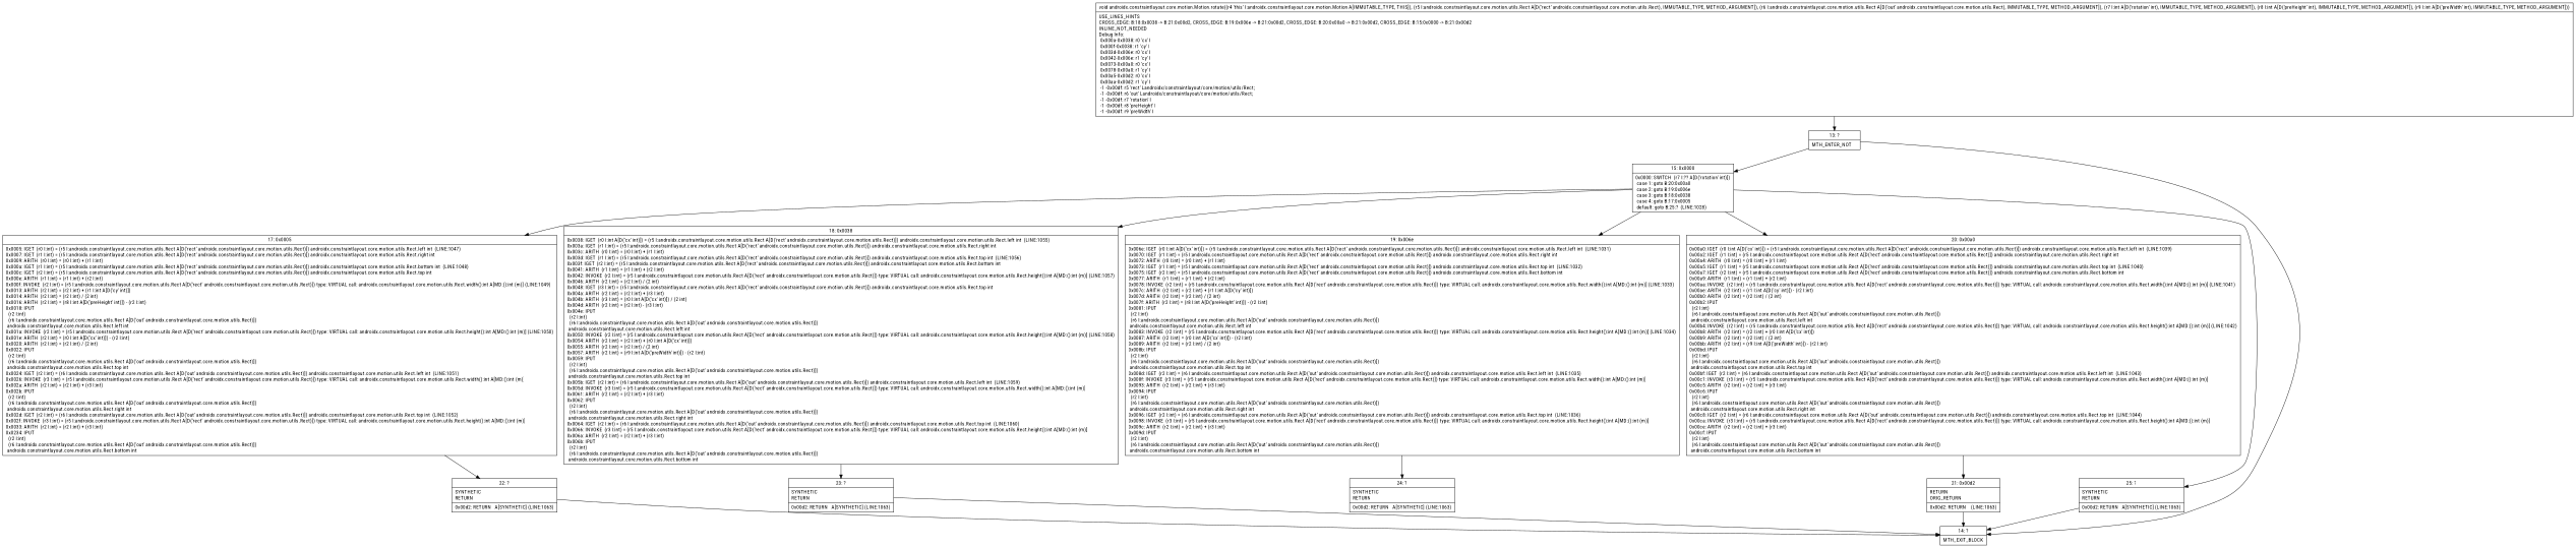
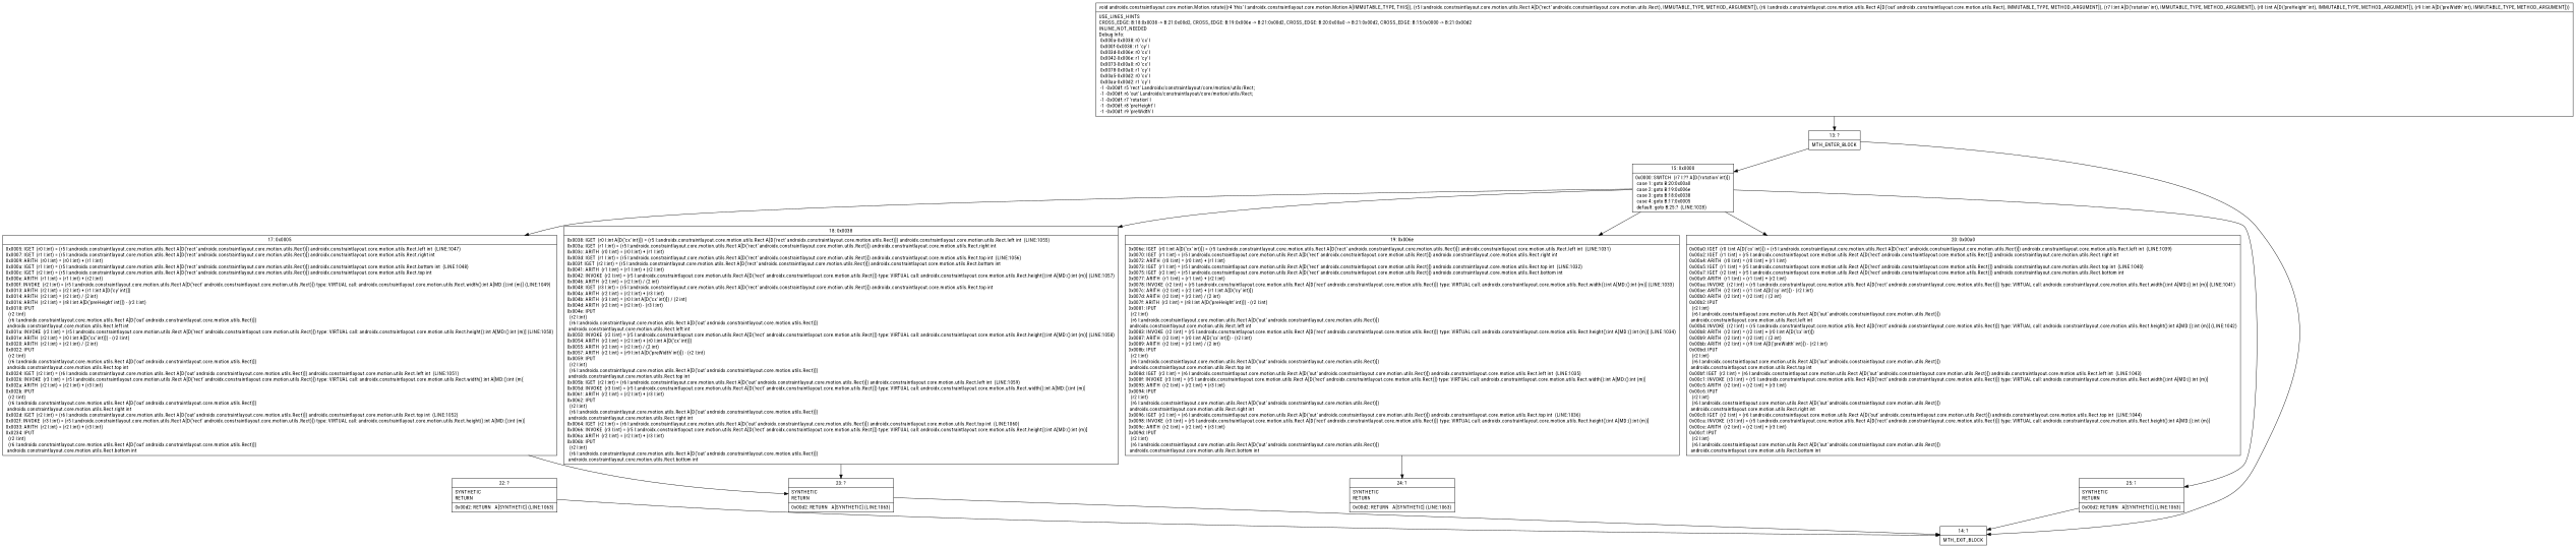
  digraph {
    fontname="Roboto Condensed"
    node [fontname="Roboto Condensed" shape=record]
    edge [fontname="Roboto Condensed"]
-   n1 [label="{13\:\ ?|MTH_ENTER_NOT\l}"]
+   n1 [label="{13\:\ ?|MTH_ENTER_BLOCK\l}"]
    n2 [label="{15\:\ 0x0000|0x0000: SWITCH  (r7 I:?? A[D('rotation' int)])\l case 1: goto B:20:0x00a0\l case 2: goto B:19:0x006e\l case 3: goto B:18:0x0038\l case 4: goto B:17:0x0005\l default: goto B:25:?  (LINE:1028)\l}"]
    n3 [label="{14\:\ ?|MTH_EXIT_BLOCK\l}"]
    n4 [label="{17\:\ 0x0005|0x0005: IGET  (r0 I:int) = (r5 I:androidx.constraintlayout.core.motion.utils.Rect A[D('rect' androidx.constraintlayout.core.motion.utils.Rect)]) androidx.constraintlayout.core.motion.utils.Rect.left int  (LINE:1047)\l0x0007: IGET  (r1 I:int) = (r5 I:androidx.constraintlayout.core.motion.utils.Rect A[D('rect' androidx.constraintlayout.core.motion.utils.Rect)]) androidx.constraintlayout.core.motion.utils.Rect.right int \l0x0009: ARITH  (r0 I:int) = (r0 I:int) + (r1 I:int) \l0x000a: IGET  (r1 I:int) = (r5 I:androidx.constraintlayout.core.motion.utils.Rect A[D('rect' androidx.constraintlayout.core.motion.utils.Rect)]) androidx.constraintlayout.core.motion.utils.Rect.bottom int  (LINE:1048)\l0x000c: IGET  (r2 I:int) = (r5 I:androidx.constraintlayout.core.motion.utils.Rect A[D('rect' androidx.constraintlayout.core.motion.utils.Rect)]) androidx.constraintlayout.core.motion.utils.Rect.top int \l0x000e: ARITH  (r1 I:int) = (r1 I:int) + (r2 I:int) \l0x000f: INVOKE  (r2 I:int) = (r5 I:androidx.constraintlayout.core.motion.utils.Rect A[D('rect' androidx.constraintlayout.core.motion.utils.Rect)]) type: VIRTUAL call: androidx.constraintlayout.core.motion.utils.Rect.width():int A[MD:():int (m)] (LINE:1049)\l0x0013: ARITH  (r2 I:int) = (r2 I:int) + (r1 I:int A[D('cy' int)]) \l0x0014: ARITH  (r2 I:int) = (r2 I:int) \/ (2 int) \l0x0016: ARITH  (r2 I:int) = (r8 I:int A[D('preHeight' int)]) \- (r2 I:int) \l0x0018: IPUT  \l  (r2 I:int)\l  (r6 I:androidx.constraintlayout.core.motion.utils.Rect A[D('out' androidx.constraintlayout.core.motion.utils.Rect)])\l androidx.constraintlayout.core.motion.utils.Rect.left int \l0x001a: INVOKE  (r2 I:int) = (r5 I:androidx.constraintlayout.core.motion.utils.Rect A[D('rect' androidx.constraintlayout.core.motion.utils.Rect)]) type: VIRTUAL call: androidx.constraintlayout.core.motion.utils.Rect.height():int A[MD:():int (m)] (LINE:1050)\l0x001e: ARITH  (r2 I:int) = (r0 I:int A[D('cx' int)]) \- (r2 I:int) \l0x0020: ARITH  (r2 I:int) = (r2 I:int) \/ (2 int) \l0x0022: IPUT  \l  (r2 I:int)\l  (r6 I:androidx.constraintlayout.core.motion.utils.Rect A[D('out' androidx.constraintlayout.core.motion.utils.Rect)])\l androidx.constraintlayout.core.motion.utils.Rect.top int \l0x0024: IGET  (r2 I:int) = (r6 I:androidx.constraintlayout.core.motion.utils.Rect A[D('out' androidx.constraintlayout.core.motion.utils.Rect)]) androidx.constraintlayout.core.motion.utils.Rect.left int  (LINE:1051)\l0x0026: INVOKE  (r3 I:int) = (r5 I:androidx.constraintlayout.core.motion.utils.Rect A[D('rect' androidx.constraintlayout.core.motion.utils.Rect)]) type: VIRTUAL call: androidx.constraintlayout.core.motion.utils.Rect.width():int A[MD:():int (m)]\l0x002a: ARITH  (r2 I:int) = (r2 I:int) + (r3 I:int) \l0x002b: IPUT  \l  (r2 I:int)\l  (r6 I:androidx.constraintlayout.core.motion.utils.Rect A[D('out' androidx.constraintlayout.core.motion.utils.Rect)])\l androidx.constraintlayout.core.motion.utils.Rect.right int \l0x002d: IGET  (r2 I:int) = (r6 I:androidx.constraintlayout.core.motion.utils.Rect A[D('out' androidx.constraintlayout.core.motion.utils.Rect)]) androidx.constraintlayout.core.motion.utils.Rect.top int  (LINE:1052)\l0x002f: INVOKE  (r3 I:int) = (r5 I:androidx.constraintlayout.core.motion.utils.Rect A[D('rect' androidx.constraintlayout.core.motion.utils.Rect)]) type: VIRTUAL call: androidx.constraintlayout.core.motion.utils.Rect.height():int A[MD:():int (m)]\l0x0033: ARITH  (r2 I:int) = (r2 I:int) + (r3 I:int) \l0x0234: IPUT  \l  (r2 I:int)\l  (r6 I:androidx.constraintlayout.core.motion.utils.Rect A[D('out' androidx.constraintlayout.core.motion.utils.Rect)])\l androidx.constraintlayout.core.motion.utils.Rect.bottom int \l}"]
    n5 [label="{18\:\ 0x0038|0x0038: IGET  (r0 I:int A[D('cx' int)]) = (r5 I:androidx.constraintlayout.core.motion.utils.Rect A[D('rect' androidx.constraintlayout.core.motion.utils.Rect)]) androidx.constraintlayout.core.motion.utils.Rect.left int  (LINE:1055)\l0x003a: IGET  (r1 I:int) = (r5 I:androidx.constraintlayout.core.motion.utils.Rect A[D('rect' androidx.constraintlayout.core.motion.utils.Rect)]) androidx.constraintlayout.core.motion.utils.Rect.right int \l0x003c: ARITH  (r0 I:int) = (r0 I:int) + (r1 I:int) \l0x003d: IGET  (r1 I:int) = (r5 I:androidx.constraintlayout.core.motion.utils.Rect A[D('rect' androidx.constraintlayout.core.motion.utils.Rect)]) androidx.constraintlayout.core.motion.utils.Rect.top int  (LINE:1056)\l0x003f: IGET  (r2 I:int) = (r5 I:androidx.constraintlayout.core.motion.utils.Rect A[D('rect' androidx.constraintlayout.core.motion.utils.Rect)]) androidx.constraintlayout.core.motion.utils.Rect.bottom int \l0x0041: ARITH  (r1 I:int) = (r1 I:int) + (r2 I:int) \l0x0042: INVOKE  (r2 I:int) = (r5 I:androidx.constraintlayout.core.motion.utils.Rect A[D('rect' androidx.constraintlayout.core.motion.utils.Rect)]) type: VIRTUAL call: androidx.constraintlayout.core.motion.utils.Rect.height():int A[MD:():int (m)] (LINE:1057)\l0x0046: ARITH  (r2 I:int) = (r2 I:int) \/ (2 int) \l0x0048: IGET  (r3 I:int) = (r5 I:androidx.constraintlayout.core.motion.utils.Rect A[D('rect' androidx.constraintlayout.core.motion.utils.Rect)]) androidx.constraintlayout.core.motion.utils.Rect.top int \l0x004a: ARITH  (r2 I:int) = (r2 I:int) + (r3 I:int) \l0x004b: ARITH  (r3 I:int) = (r0 I:int A[D('cx' int)]) \/ (2 int) \l0x004d: ARITH  (r2 I:int) = (r2 I:int) \- (r3 I:int) \l0x004e: IPUT  \l  (r2 I:int)\l  (r6 I:androidx.constraintlayout.core.motion.utils.Rect A[D('out' androidx.constraintlayout.core.motion.utils.Rect)])\l androidx.constraintlayout.core.motion.utils.Rect.left int \l0x0050: INVOKE  (r2 I:int) = (r5 I:androidx.constraintlayout.core.motion.utils.Rect A[D('rect' androidx.constraintlayout.core.motion.utils.Rect)]) type: VIRTUAL call: androidx.constraintlayout.core.motion.utils.Rect.height():int A[MD:():int (m)] (LINE:1058)\l0x0054: ARITH  (r2 I:int) = (r2 I:int) + (r0 I:int A[D('cx' int)]) \l0x0055: ARITH  (r2 I:int) = (r2 I:int) \/ (2 int) \l0x0057: ARITH  (r2 I:int) = (r9 I:int A[D('preWidth' int)]) \- (r2 I:int) \l0x0059: IPUT  \l  (r2 I:int)\l  (r6 I:androidx.constraintlayout.core.motion.utils.Rect A[D('out' androidx.constraintlayout.core.motion.utils.Rect)])\l androidx.constraintlayout.core.motion.utils.Rect.top int \l0x005b: IGET  (r2 I:int) = (r6 I:androidx.constraintlayout.core.motion.utils.Rect A[D('out' androidx.constraintlayout.core.motion.utils.Rect)]) androidx.constraintlayout.core.motion.utils.Rect.left int  (LINE:1059)\l0x005d: INVOKE  (r3 I:int) = (r5 I:androidx.constraintlayout.core.motion.utils.Rect A[D('rect' androidx.constraintlayout.core.motion.utils.Rect)]) type: VIRTUAL call: androidx.constraintlayout.core.motion.utils.Rect.width():int A[MD:():int (m)]\l0x0061: ARITH  (r2 I:int) = (r2 I:int) + (r3 I:int) \l0x0062: IPUT  \l  (r2 I:int)\l  (r6 I:androidx.constraintlayout.core.motion.utils.Rect A[D('out' androidx.constraintlayout.core.motion.utils.Rect)])\l androidx.constraintlayout.core.motion.utils.Rect.right int \l0x0064: IGET  (r2 I:int) = (r6 I:androidx.constraintlayout.core.motion.utils.Rect A[D('out' androidx.constraintlayout.core.motion.utils.Rect)]) androidx.constraintlayout.core.motion.utils.Rect.top int  (LINE:1060)\l0x0066: INVOKE  (r3 I:int) = (r5 I:androidx.constraintlayout.core.motion.utils.Rect A[D('rect' androidx.constraintlayout.core.motion.utils.Rect)]) type: VIRTUAL call: androidx.constraintlayout.core.motion.utils.Rect.height():int A[MD:():int (m)]\l0x006a: ARITH  (r2 I:int) = (r2 I:int) + (r3 I:int) \l0x006b: IPUT  \l  (r2 I:int)\l  (r6 I:androidx.constraintlayout.core.motion.utils.Rect A[D('out' androidx.constraintlayout.core.motion.utils.Rect)])\l androidx.constraintlayout.core.motion.utils.Rect.bottom int \l}"]
    n6 [label="{19\:\ 0x006e|0x006e: IGET  (r0 I:int A[D('cx' int)]) = (r5 I:androidx.constraintlayout.core.motion.utils.Rect A[D('rect' androidx.constraintlayout.core.motion.utils.Rect)]) androidx.constraintlayout.core.motion.utils.Rect.left int  (LINE:1031)\l0x0070: IGET  (r1 I:int) = (r5 I:androidx.constraintlayout.core.motion.utils.Rect A[D('rect' androidx.constraintlayout.core.motion.utils.Rect)]) androidx.constraintlayout.core.motion.utils.Rect.right int \l0x0072: ARITH  (r0 I:int) = (r0 I:int) + (r1 I:int) \l0x0073: IGET  (r1 I:int) = (r5 I:androidx.constraintlayout.core.motion.utils.Rect A[D('rect' androidx.constraintlayout.core.motion.utils.Rect)]) androidx.constraintlayout.core.motion.utils.Rect.top int  (LINE:1032)\l0x0075: IGET  (r2 I:int) = (r5 I:androidx.constraintlayout.core.motion.utils.Rect A[D('rect' androidx.constraintlayout.core.motion.utils.Rect)]) androidx.constraintlayout.core.motion.utils.Rect.bottom int \l0x0077: ARITH  (r1 I:int) = (r1 I:int) + (r2 I:int) \l0x0078: INVOKE  (r2 I:int) = (r5 I:androidx.constraintlayout.core.motion.utils.Rect A[D('rect' androidx.constraintlayout.core.motion.utils.Rect)]) type: VIRTUAL call: androidx.constraintlayout.core.motion.utils.Rect.width():int A[MD:():int (m)] (LINE:1033)\l0x007c: ARITH  (r2 I:int) = (r2 I:int) + (r1 I:int A[D('cy' int)]) \l0x007d: ARITH  (r2 I:int) = (r2 I:int) \/ (2 int) \l0x007f: ARITH  (r2 I:int) = (r8 I:int A[D('preHeight' int)]) \- (r2 I:int) \l0x0081: IPUT  \l  (r2 I:int)\l  (r6 I:androidx.constraintlayout.core.motion.utils.Rect A[D('out' androidx.constraintlayout.core.motion.utils.Rect)])\l androidx.constraintlayout.core.motion.utils.Rect.left int \l0x0083: INVOKE  (r2 I:int) = (r5 I:androidx.constraintlayout.core.motion.utils.Rect A[D('rect' androidx.constraintlayout.core.motion.utils.Rect)]) type: VIRTUAL call: androidx.constraintlayout.core.motion.utils.Rect.height():int A[MD:():int (m)] (LINE:1034)\l0x0087: ARITH  (r2 I:int) = (r0 I:int A[D('cx' int)]) \- (r2 I:int) \l0x0089: ARITH  (r2 I:int) = (r2 I:int) \/ (2 int) \l0x008b: IPUT  \l  (r2 I:int)\l  (r6 I:androidx.constraintlayout.core.motion.utils.Rect A[D('out' androidx.constraintlayout.core.motion.utils.Rect)])\l androidx.constraintlayout.core.motion.utils.Rect.top int \l0x008d: IGET  (r2 I:int) = (r6 I:androidx.constraintlayout.core.motion.utils.Rect A[D('out' androidx.constraintlayout.core.motion.utils.Rect)]) androidx.constraintlayout.core.motion.utils.Rect.left int  (LINE:1035)\l0x008f: INVOKE  (r3 I:int) = (r5 I:androidx.constraintlayout.core.motion.utils.Rect A[D('rect' androidx.constraintlayout.core.motion.utils.Rect)]) type: VIRTUAL call: androidx.constraintlayout.core.motion.utils.Rect.width():int A[MD:():int (m)]\l0x0093: ARITH  (r2 I:int) = (r2 I:int) + (r3 I:int) \l0x0094: IPUT  \l  (r2 I:int)\l  (r6 I:androidx.constraintlayout.core.motion.utils.Rect A[D('out' androidx.constraintlayout.core.motion.utils.Rect)])\l androidx.constraintlayout.core.motion.utils.Rect.right int \l0x0096: IGET  (r2 I:int) = (r6 I:androidx.constraintlayout.core.motion.utils.Rect A[D('out' androidx.constraintlayout.core.motion.utils.Rect)]) androidx.constraintlayout.core.motion.utils.Rect.top int  (LINE:1036)\l0x0098: INVOKE  (r3 I:int) = (r5 I:androidx.constraintlayout.core.motion.utils.Rect A[D('rect' androidx.constraintlayout.core.motion.utils.Rect)]) type: VIRTUAL call: androidx.constraintlayout.core.motion.utils.Rect.height():int A[MD:():int (m)]\l0x009c: ARITH  (r2 I:int) = (r2 I:int) + (r3 I:int) \l0x009d: IPUT  \l  (r2 I:int)\l  (r6 I:androidx.constraintlayout.core.motion.utils.Rect A[D('out' androidx.constraintlayout.core.motion.utils.Rect)])\l androidx.constraintlayout.core.motion.utils.Rect.bottom int \l}"]
    n7 [label="{20\:\ 0x00a0|0x00a0: IGET  (r0 I:int A[D('cx' int)]) = (r5 I:androidx.constraintlayout.core.motion.utils.Rect A[D('rect' androidx.constraintlayout.core.motion.utils.Rect)]) androidx.constraintlayout.core.motion.utils.Rect.left int  (LINE:1039)\l0x00a2: IGET  (r1 I:int) = (r5 I:androidx.constraintlayout.core.motion.utils.Rect A[D('rect' androidx.constraintlayout.core.motion.utils.Rect)]) androidx.constraintlayout.core.motion.utils.Rect.right int \l0x00a4: ARITH  (r0 I:int) = (r0 I:int) + (r1 I:int) \l0x00a5: IGET  (r1 I:int) = (r5 I:androidx.constraintlayout.core.motion.utils.Rect A[D('rect' androidx.constraintlayout.core.motion.utils.Rect)]) androidx.constraintlayout.core.motion.utils.Rect.top int  (LINE:1040)\l0x00a7: IGET  (r2 I:int) = (r5 I:androidx.constraintlayout.core.motion.utils.Rect A[D('rect' androidx.constraintlayout.core.motion.utils.Rect)]) androidx.constraintlayout.core.motion.utils.Rect.bottom int \l0x00a9: ARITH  (r1 I:int) = (r1 I:int) + (r2 I:int) \l0x00aa: INVOKE  (r2 I:int) = (r5 I:androidx.constraintlayout.core.motion.utils.Rect A[D('rect' androidx.constraintlayout.core.motion.utils.Rect)]) type: VIRTUAL call: androidx.constraintlayout.core.motion.utils.Rect.width():int A[MD:():int (m)] (LINE:1041)\l0x00ae: ARITH  (r2 I:int) = (r1 I:int A[D('cy' int)]) \- (r2 I:int) \l0x00b0: ARITH  (r2 I:int) = (r2 I:int) \/ (2 int) \l0x00b2: IPUT  \l  (r2 I:int)\l  (r6 I:androidx.constraintlayout.core.motion.utils.Rect A[D('out' androidx.constraintlayout.core.motion.utils.Rect)])\l androidx.constraintlayout.core.motion.utils.Rect.left int \l0x00b4: INVOKE  (r2 I:int) = (r5 I:androidx.constraintlayout.core.motion.utils.Rect A[D('rect' androidx.constraintlayout.core.motion.utils.Rect)]) type: VIRTUAL call: androidx.constraintlayout.core.motion.utils.Rect.height():int A[MD:():int (m)] (LINE:1042)\l0x00b8: ARITH  (r2 I:int) = (r2 I:int) + (r0 I:int A[D('cx' int)]) \l0x00b9: ARITH  (r2 I:int) = (r2 I:int) \/ (2 int) \l0x00bb: ARITH  (r2 I:int) = (r9 I:int A[D('preWidth' int)]) \- (r2 I:int) \l0x00bd: IPUT  \l  (r2 I:int)\l  (r6 I:androidx.constraintlayout.core.motion.utils.Rect A[D('out' androidx.constraintlayout.core.motion.utils.Rect)])\l androidx.constraintlayout.core.motion.utils.Rect.top int \l0x00bf: IGET  (r2 I:int) = (r6 I:androidx.constraintlayout.core.motion.utils.Rect A[D('out' androidx.constraintlayout.core.motion.utils.Rect)]) androidx.constraintlayout.core.motion.utils.Rect.left int  (LINE:1043)\l0x00c1: INVOKE  (r3 I:int) = (r5 I:androidx.constraintlayout.core.motion.utils.Rect A[D('rect' androidx.constraintlayout.core.motion.utils.Rect)]) type: VIRTUAL call: androidx.constraintlayout.core.motion.utils.Rect.width():int A[MD:():int (m)]\l0x00c5: ARITH  (r2 I:int) = (r2 I:int) + (r3 I:int) \l0x00c6: IPUT  \l  (r2 I:int)\l  (r6 I:androidx.constraintlayout.core.motion.utils.Rect A[D('out' androidx.constraintlayout.core.motion.utils.Rect)])\l androidx.constraintlayout.core.motion.utils.Rect.right int \l0x00c8: IGET  (r2 I:int) = (r6 I:androidx.constraintlayout.core.motion.utils.Rect A[D('out' androidx.constraintlayout.core.motion.utils.Rect)]) androidx.constraintlayout.core.motion.utils.Rect.top int  (LINE:1044)\l0x00ca: INVOKE  (r3 I:int) = (r5 I:androidx.constraintlayout.core.motion.utils.Rect A[D('rect' androidx.constraintlayout.core.motion.utils.Rect)]) type: VIRTUAL call: androidx.constraintlayout.core.motion.utils.Rect.height():int A[MD:():int (m)]\l0x00ce: ARITH  (r2 I:int) = (r2 I:int) + (r3 I:int) \l0x00cf: IPUT  \l  (r2 I:int)\l  (r6 I:androidx.constraintlayout.core.motion.utils.Rect A[D('out' androidx.constraintlayout.core.motion.utils.Rect)])\l androidx.constraintlayout.core.motion.utils.Rect.bottom int \l}"]
    n8 [label="{25\:\ ?|SYNTHETIC\lRETURN\l|0x00d2: RETURN   A[SYNTHETIC] (LINE:1063)\l}"]
    n9 [label="{22\:\ ?|SYNTHETIC\lRETURN\l|0x00d2: RETURN   A[SYNTHETIC] (LINE:1063)\l}"]
    n10 [label="{23\:\ ?|SYNTHETIC\lRETURN\l|0x00d2: RETURN   A[SYNTHETIC] (LINE:1063)\l}"]
    n11 [label="{24\:\ ?|SYNTHETIC\lRETURN\l|0x00d2: RETURN   A[SYNTHETIC] (LINE:1063)\l}"]
-   n12 [label="{21\:\ 0x00d2|RETURN\lORIG_RETURN\l|0x00d2: RETURN    (LINE:1063)\l}"]
    n13 [label="{void androidx.constraintlayout.core.motion.Motion.rotate((r4 'this' I:androidx.constraintlayout.core.motion.Motion A[IMMUTABLE_TYPE, THIS]), (r5 I:androidx.constraintlayout.core.motion.utils.Rect A[D('rect' androidx.constraintlayout.core.motion.utils.Rect), IMMUTABLE_TYPE, METHOD_ARGUMENT]), (r6 I:androidx.constraintlayout.core.motion.utils.Rect A[D('out' androidx.constraintlayout.core.motion.utils.Rect), IMMUTABLE_TYPE, METHOD_ARGUMENT]), (r7 I:int A[D('rotation' int), IMMUTABLE_TYPE, METHOD_ARGUMENT]), (r8 I:int A[D('preHeight' int), IMMUTABLE_TYPE, METHOD_ARGUMENT]), (r9 I:int A[D('preWidth' int), IMMUTABLE_TYPE, METHOD_ARGUMENT]))  | USE_LINES_HINTS\lCROSS_EDGE: B:18:0x0038 \-\> B:21:0x00d2, CROSS_EDGE: B:19:0x006e \-\> B:21:0x00d2, CROSS_EDGE: B:20:0x00a0 \-\> B:21:0x00d2, CROSS_EDGE: B:15:0x0000 \-\> B:21:0x00d2\lINLINE_NOT_NEEDED\lDebug Info:\l  0x000a\-0x0038: r0 'cx' I\l  0x000f\-0x0038: r1 'cy' I\l  0x003d\-0x006e: r0 'cx' I\l  0x0042\-0x006e: r1 'cy' I\l  0x0073\-0x00a0: r0 'cx' I\l  0x0078\-0x00a0: r1 'cy' I\l  0x00a5\-0x00d2: r0 'cx' I\l  0x00aa\-0x00d2: r1 'cy' I\l  \-1 \-0x00df: r5 'rect' Landroidx\/constraintlayout\/core\/motion\/utils\/Rect;\l  \-1 \-0x00df: r6 'out' Landroidx\/constraintlayout\/core\/motion\/utils\/Rect;\l  \-1 \-0x00df: r7 'rotation' I\l  \-1 \-0x00df: r8 'preHeight' I\l  \-1 \-0x00df: r9 'preWidth' I\l}"]
    n1 -> n2
    n1 -> n3
    n2 -> n4
    n2 -> n5
    n2 -> n6
    n2 -> n7
    n2 -> n8
-   n4 -> n9
+   n4 -> n10
    n5 -> n10
    n6 -> n11
-   n7 -> n12
    n8 -> n3
    n9 -> n3
    n10 -> n3
-   n12 -> n3
    n13 -> n1
  }
